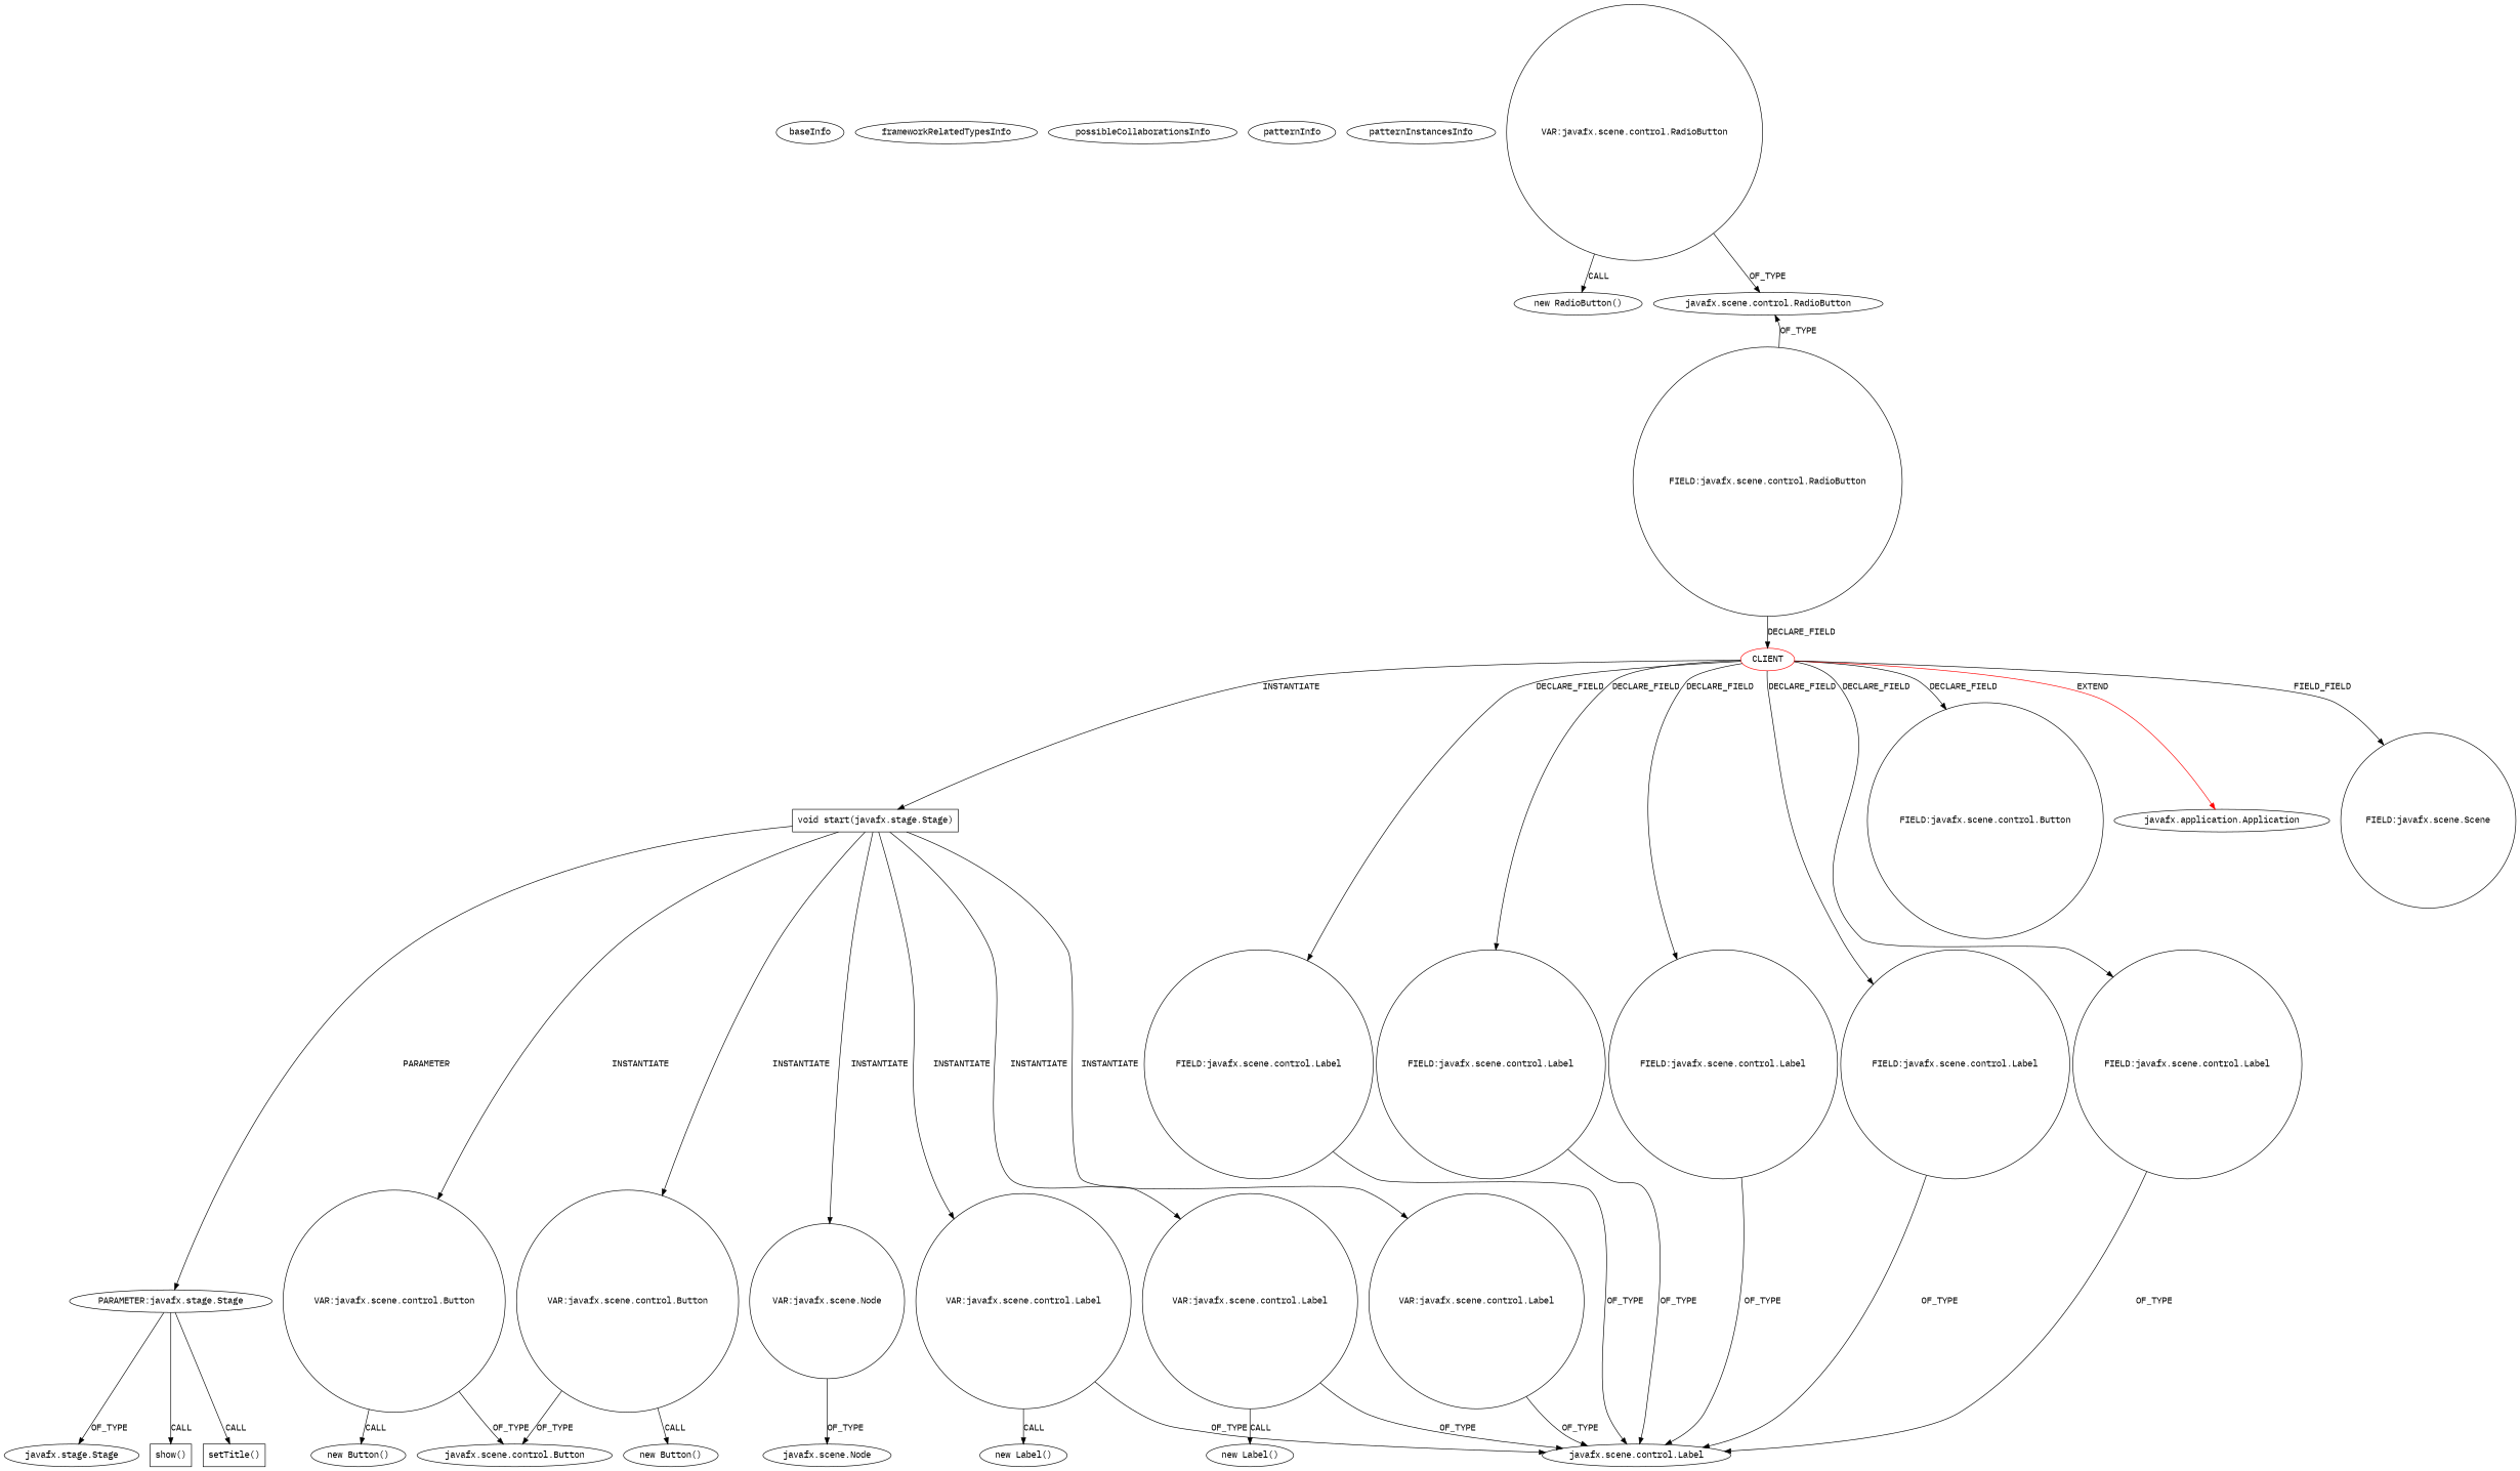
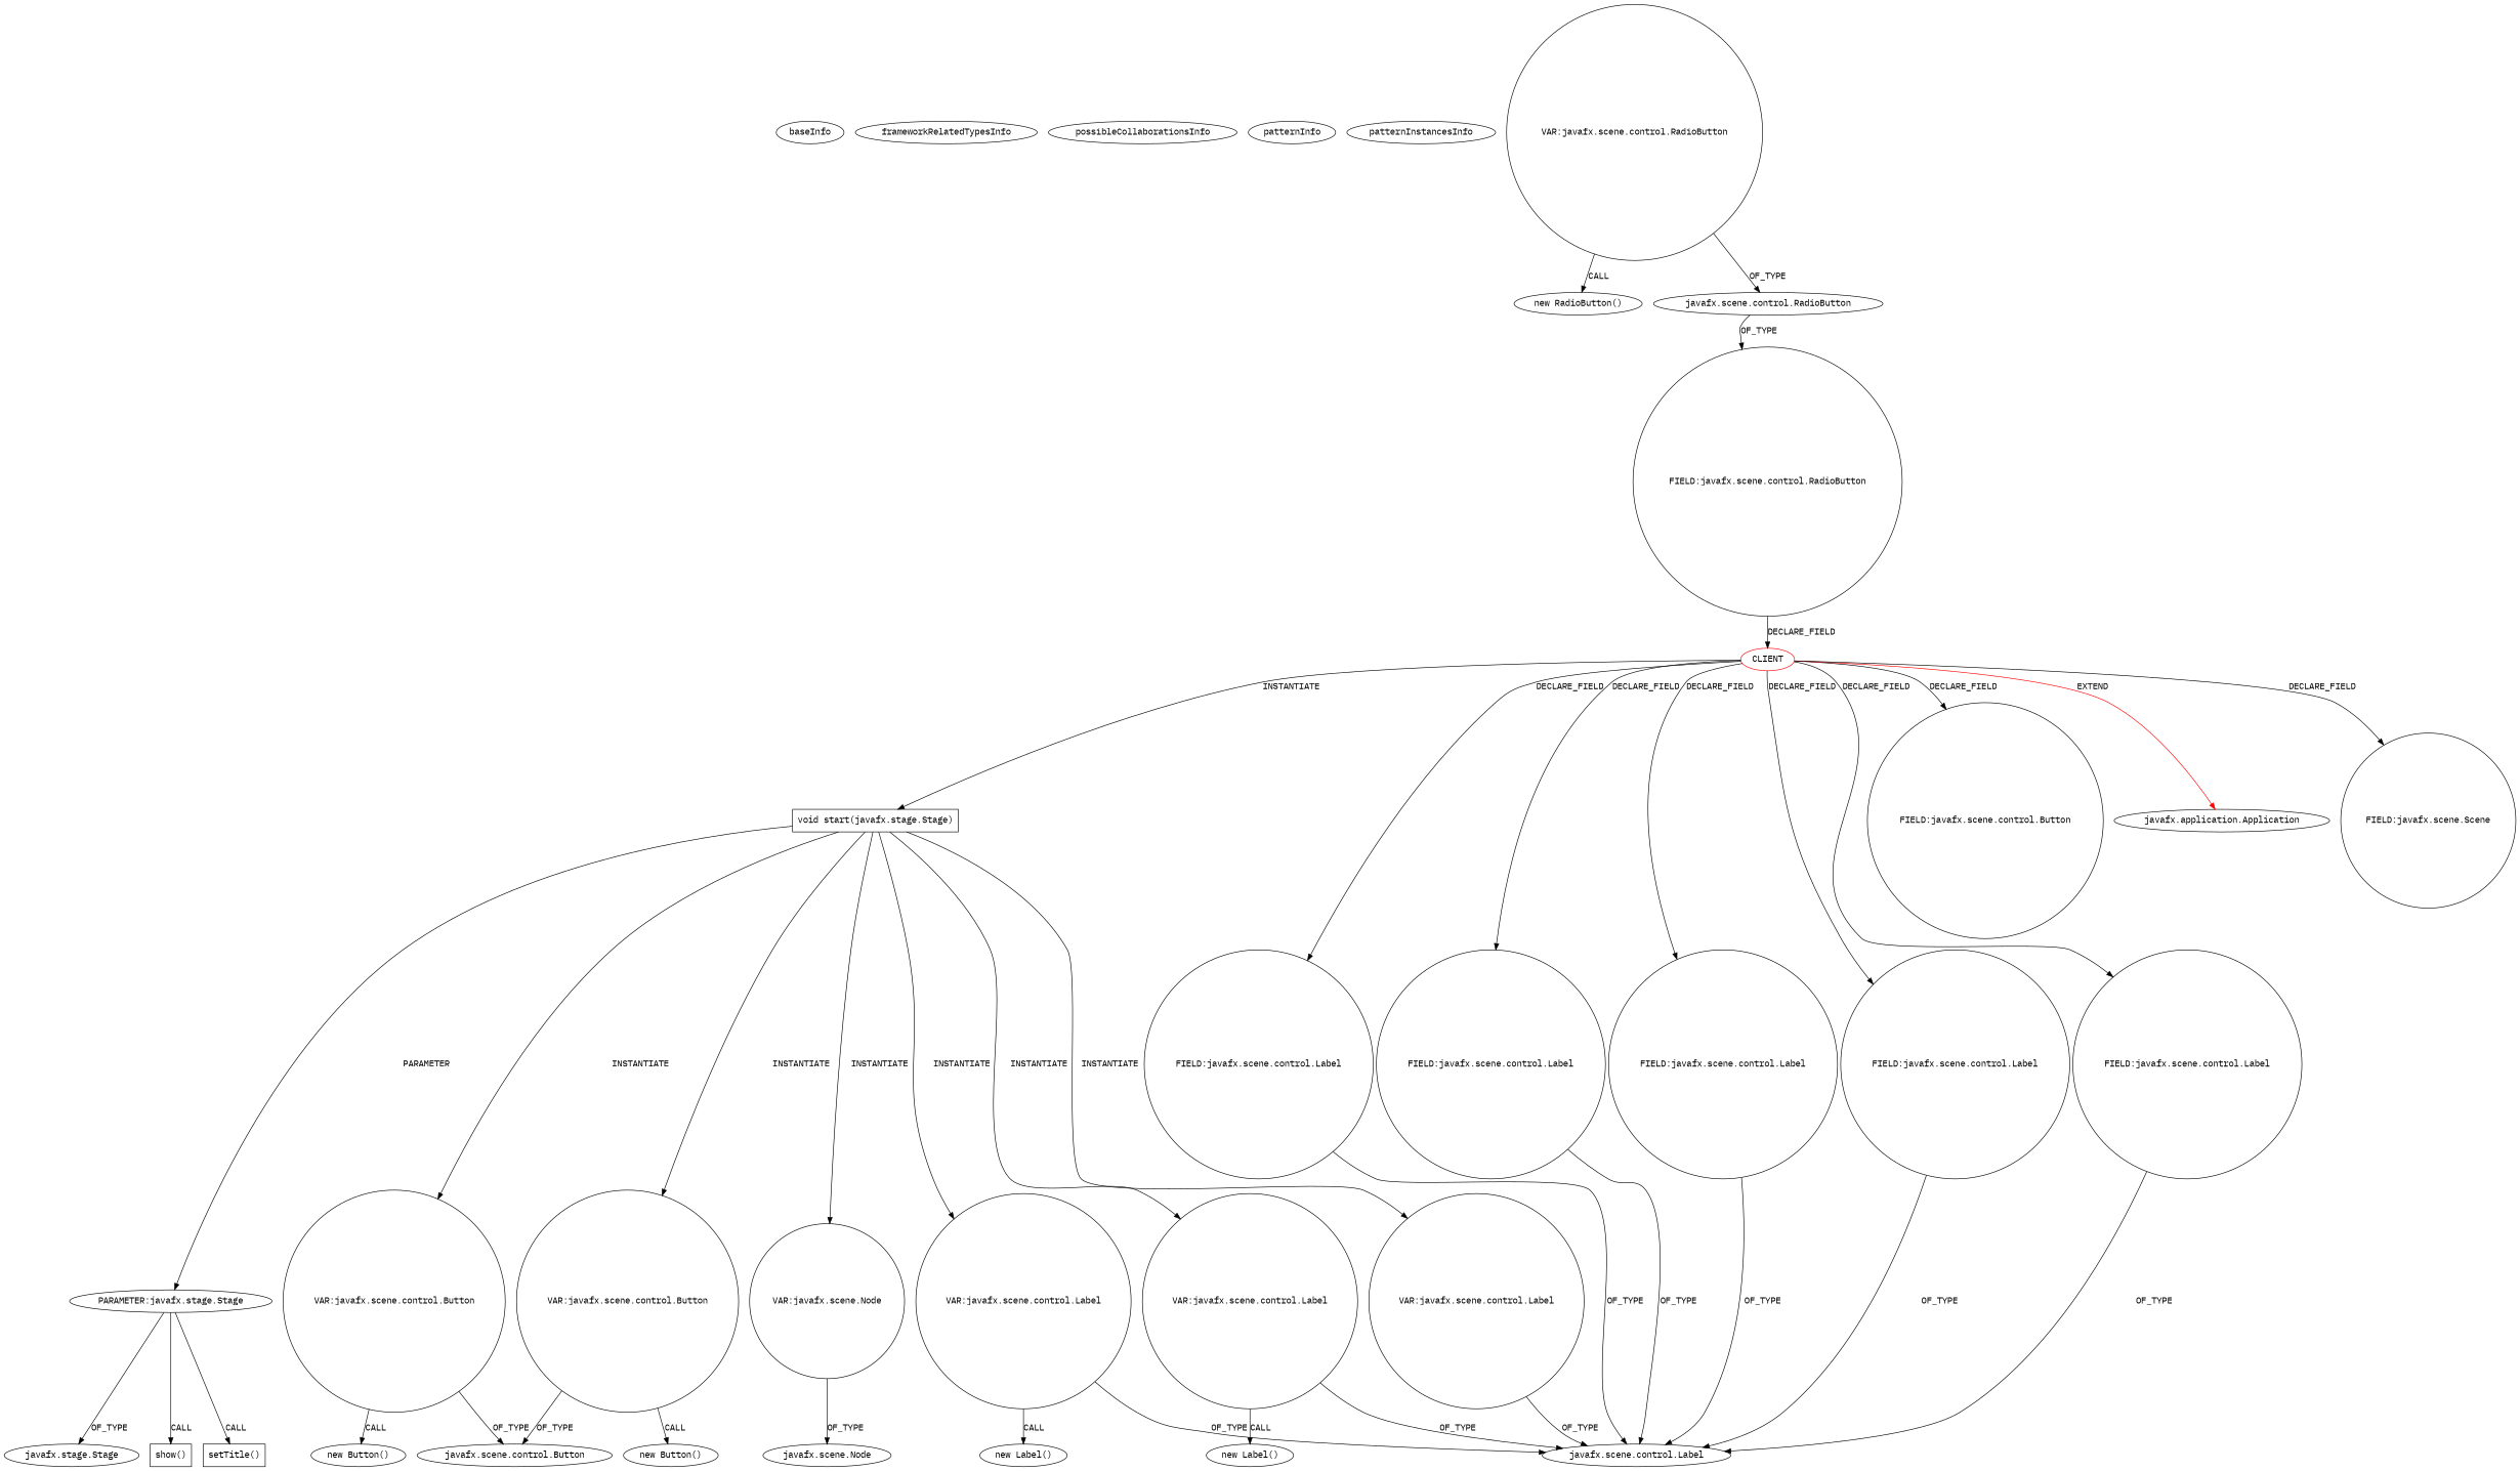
  digraph {
    fontname="IBM Plex Mono"
    node [fontname="IBM Plex Mono" isFrameworkType=false vertexType=FIELD_DECLARATION]
    edge [fontname="IBM Plex Mono"]
    baseInfo [category=pattern graphId=2351 isAnonymous=false possibleRelation=false isFrameworkType="" vertexType=""]
    frameworkRelatedTypesInfo [0="javafx.application.Application" isFrameworkType="" vertexType=""]
    possibleCollaborationsInfo [isFrameworkType="" vertexType=""]
    patternInfo [frequency=2.0 patternRootClient=0 isFrameworkType="" vertexType=""]
    patternInstancesInfo [0="Meldanor-GraphDemo~/Meldanor-GraphDemo/GraphDemo-master/src/main/java/de/meldanor/graphdemo/gui/MainGUI.java~MainGUI~956" 1="Cslice-Province~/Cslice-Province/Province-master/ProvincialMiner/src/Provincial_Miner/Gui2.java~Gui2~260" isFrameworkType="" vertexType=""]
    n6 [label="new RadioButton()" vertexType=CONSTRUCTOR_CALL]
    n7 [label="VAR:javafx.scene.control.RadioButton" shape=circle vertexType=VARIABLE_EXPRESION]
    n8 [label="javafx.scene.control.RadioButton" vertexType=FRAMEWORK_CLASS_TYPE]
    n9 [label="void start(javafx.stage.Stage)" shape=box vertexType=OVERRIDING_METHOD_DECLARATION]
    n10 [label="PARAMETER:javafx.stage.Stage" vertexType=PARAMETER_DECLARATION]
    n11 [label="VAR:javafx.scene.control.Button" shape=circle vertexType=VARIABLE_EXPRESION]
    n12 [label="VAR:javafx.scene.control.Button" shape=circle vertexType=VARIABLE_EXPRESION]
    n13 [label="VAR:javafx.scene.Node" shape=circle vertexType=VARIABLE_EXPRESION]
    n14 [label="VAR:javafx.scene.control.Label" shape=circle vertexType=VARIABLE_EXPRESION]
    n15 [label="VAR:javafx.scene.control.Label" shape=circle vertexType=VARIABLE_EXPRESION]
    n16 [label="VAR:javafx.scene.control.Label" shape=circle vertexType=VARIABLE_EXPRESION]
    n17 [label="javafx.stage.Stage" vertexType=FRAMEWORK_CLASS_TYPE]
    n18 [label="show()" shape=box vertexType=INSIDE_CALL]
    n19 [label="setTitle()" shape=box vertexType=INSIDE_CALL]
    n20 [label="javafx.scene.control.Button" vertexType=FRAMEWORK_CLASS_TYPE]
    n21 [label="new Button()" vertexType=CONSTRUCTOR_CALL]
    n22 [label="new Button()" vertexType=CONSTRUCTOR_CALL]
    n23 [label="javafx.scene.Node" vertexType=FRAMEWORK_CLASS_TYPE]
    n24 [label="javafx.scene.control.Label" vertexType=FRAMEWORK_CLASS_TYPE]
    n25 [label="new Label()" vertexType=CONSTRUCTOR_CALL]
    n26 [label="new Label()" vertexType=CONSTRUCTOR_CALL]
    n27 [color=red label=CLIENT vertexType=ROOT_CLIENT_CLASS_DECLARATION]
    n28 [label="FIELD:javafx.scene.control.Button" shape=circle]
    n29 [label="javafx.application.Application" vertexType=FRAMEWORK_CLASS_TYPE]
    n30 [label="FIELD:javafx.scene.Scene" shape=circle]
    n31 [label="FIELD:javafx.scene.control.Label" shape=circle]
    n32 [label="FIELD:javafx.scene.control.Label" shape=circle]
    n33 [label="FIELD:javafx.scene.control.Label" shape=circle]
    n34 [label="FIELD:javafx.scene.control.Label" shape=circle]
    n35 [label="FIELD:javafx.scene.control.Label" shape=circle]
    n36 [label="FIELD:javafx.scene.control.RadioButton" shape=circle]
    n7 -> n6 [label=CALL]
    n7 -> n8 [label=OF_TYPE]
    n9 -> n10 [label=PARAMETER]
    n9 -> n11 [label=INSTANTIATE]
    n9 -> n12 [label=INSTANTIATE]
    n9 -> n13 [label=INSTANTIATE]
    n9 -> n14 [label=INSTANTIATE]
    n9 -> n15 [label=INSTANTIATE]
    n9 -> n16 [label=INSTANTIATE]
    n10 -> n17 [label=OF_TYPE]
    n10 -> n18 [label=CALL]
    n10 -> n19 [label=CALL]
    n11 -> n20 [label=OF_TYPE]
    n11 -> n21 [label=CALL]
    n12 -> n20 [label=OF_TYPE]
    n12 -> n22 [label=CALL]
    n13 -> n23 [label=OF_TYPE]
    n14 -> n24 [label=OF_TYPE]
    n14 -> n25 [label=CALL]
    n15 -> n24 [label=OF_TYPE]
    n15 -> n26 [label=CALL]
    n16 -> n24 [label=OF_TYPE]
    n27 -> n9 [label=INSTANTIATE]
    n27 -> n28 [label=DECLARE_FIELD]
    n27 -> n29 [color=red label=EXTEND]
-   n27 -> n30 [label=FIELD_FIELD]
+   n27 -> n30 [label=DECLARE_FIELD]
    n27 -> n31 [label=DECLARE_FIELD]
    n27 -> n32 [label=DECLARE_FIELD]
    n27 -> n33 [label=DECLARE_FIELD]
    n27 -> n34 [label=DECLARE_FIELD]
    n27 -> n35 [label=DECLARE_FIELD]
    n31 -> n24 [label=OF_TYPE]
    n32 -> n24 [label=OF_TYPE]
    n33 -> n24 [label=OF_TYPE]
    n34 -> n24 [label=OF_TYPE]
    n35 -> n24 [label=OF_TYPE]
-   n36 -> n8 [label=OF_TYPE]
+   n8 -> n36 [label=OF_TYPE]
    n36 -> n27 [label=DECLARE_FIELD]
  }
